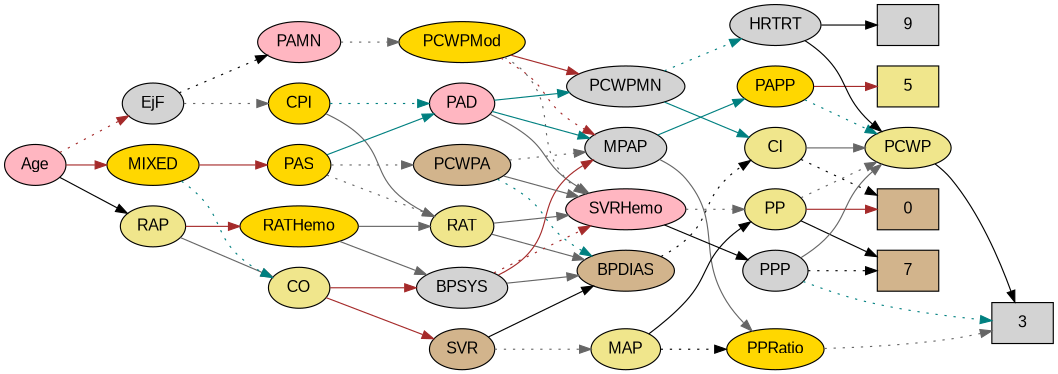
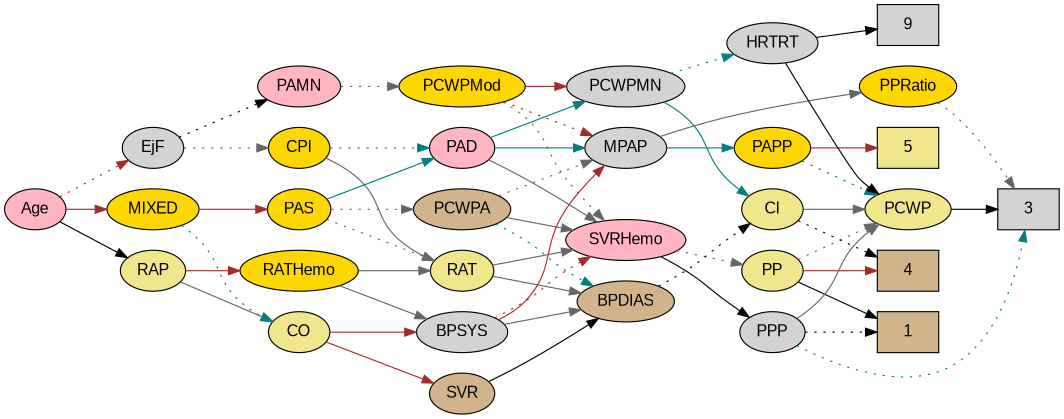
  strict digraph {
    fontname="Liberation Sans"
    rankdir=LR
    node [fillcolor=lightgrey fontname="Liberation Sans" style=filled]
    edge [color=gray40 fontname="Liberation Sans" style=solid]
-   1 [fillcolor=tan height=0.5 shape=box width=0.75 label=7]
+   1 [fillcolor=tan height=0.5 shape=box width=0.75]
    n2 [height=0.5 label=9 shape=box width=0.75]
    3 [height=0.5 shape=box width=0.75]
-   4 [fillcolor=tan height=0.5 shape=box width=0.75 label=0]
+   4 [fillcolor=tan height=0.5 shape=box width=0.75]
    5 [fillcolor=khaki height=0.5 shape=box width=0.75]
    Age [fillcolor=lightpink height=0.5 width=0.75]
    EjF [height=0.5 width=0.75]
    RAP [fillcolor=khaki height=0.5 width=0.77632]
    MIXED [fillcolor=gold height=0.5 width=1.1193]
    PAMN [fillcolor=lightpink height=0.5 width=1.011]
    CPI [fillcolor=gold height=0.5 width=0.75]
    CO [fillcolor=khaki height=0.5 width=0.75]
    RATHemo [fillcolor=gold height=0.5 width=1.3721]
    PAS [fillcolor=gold height=0.5 width=0.75]
    PCWPMod [fillcolor=gold height=0.5 width=1.4443]
    PAD [fillcolor=lightpink height=0.5 width=0.79437]
    RAT [fillcolor=khaki height=0.5 width=0.75827]
    BPSYS [height=0.5 width=1.0471]
    SVR [fillcolor=tan height=0.5 width=0.77632]
    PCWPA [fillcolor=tan height=0.5 width=1.1555]
    MPAP [height=0.5 width=0.97491]
    SVRHemo [fillcolor=lightpink height=0.5 width=1.3902]
    PCWPMN [height=0.5 width=1.3902]
    BPDIAS [fillcolor=tan height=0.5 width=1.1735]
-   MAP [fillcolor=khaki height=0.5 width=0.84854]
    PPRatio [fillcolor=gold height=0.5 width=1.1013]
    PAPP [fillcolor=gold height=0.5 width=0.88464]
    PCWP [fillcolor=khaki height=0.5 width=0.97491]
    PP [fillcolor=khaki height=0.5 width=0.75]
    PPP [height=0.5 width=0.75]
    CI [fillcolor=khaki height=0.5 width=0.75]
    HRTRT [height=0.5 width=1.1013]
    Age -> EjF [color=brown style=dotted]
    Age -> RAP [color=black]
    Age -> MIXED [color=brown]
    EjF -> PAMN [color=black style=dotted]
    EjF -> CPI [style=dotted]
    RAP -> CO
    RAP -> RATHemo [color=brown]
    MIXED -> CO [color=teal style=dotted]
    MIXED -> PAS [color=brown]
    PAMN -> PCWPMod [style=dotted]
    CPI -> PAD [color=teal style=dotted]
    CPI -> RAT
    CO -> BPSYS [color=brown]
    CO -> SVR [color=brown]
    RATHemo -> RAT
    RATHemo -> BPSYS
    PAS -> PAD [color=teal]
    PAS -> RAT [style=dotted]
    PAS -> PCWPA [style=dotted]
    PCWPMod -> MPAP [color=brown style=dotted]
    PCWPMod -> SVRHemo [style=dotted]
    PCWPMod -> PCWPMN [color=brown]
    PAD -> MPAP [color=teal]
    PAD -> SVRHemo
    PAD -> PCWPMN [color=teal]
    RAT -> SVRHemo
    RAT -> BPDIAS
    BPSYS -> MPAP [color=brown]
    BPSYS -> SVRHemo [color=brown style=dotted]
    BPSYS -> BPDIAS
    SVR -> BPDIAS [color=black]
-   SVR -> MAP [style=dotted]
    PCWPA -> MPAP [style=dotted]
    PCWPA -> SVRHemo
    PCWPA -> BPDIAS [color=teal style=dotted]
    MPAP -> PPRatio
    MPAP -> PAPP [color=teal]
    SVRHemo -> PP [style=dotted]
    SVRHemo -> PPP [color=black]
    PCWPMN -> CI [color=teal]
    PCWPMN -> HRTRT [color=teal style=dotted]
    BPDIAS -> CI [color=black style=dotted]
-   MAP -> PPRatio [color=black style=dotted]
-   MAP -> PP [color=black]
    PPRatio -> 3 [style=dotted]
    PAPP -> 5 [color=brown]
    PAPP -> PCWP [color=teal style=dotted]
    PCWP -> 3 [color=black]
    PP -> 1 [color=black]
    PP -> 4 [color=brown]
    PP -> PCWP [style=dotted]
    PPP -> 1 [color=black style=dotted]
    PPP -> 3 [color=teal style=dotted]
    PPP -> PCWP
    CI -> 4 [color=black style=dotted]
    CI -> PCWP
    HRTRT -> n2 [color=black]
    HRTRT -> PCWP [color=black]
  }
